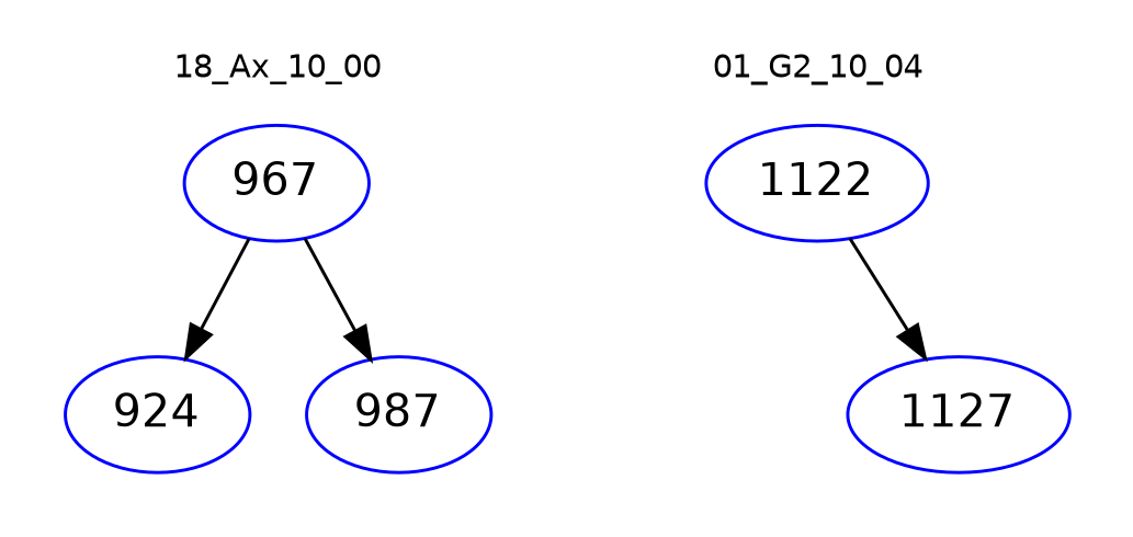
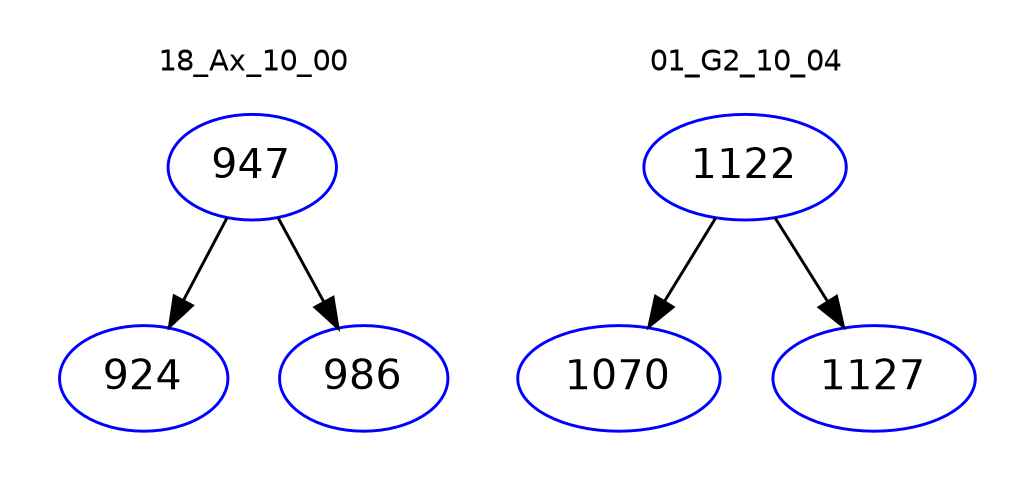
  digraph {
    fontname="DejaVu Sans"
    node [color=blue fontname="DejaVu Sans"]
    edge [color=black fontname="DejaVu Sans"]
-   n1 [label=967]
+   n1 [label=947]
    n2 [label=924]
-   n3 [label=987]
+   n3 [label=986]
    n4 [label=1122]
+   n5 [label=1070]
    n6 [label=1127]
    subgraph cluster_1 {
      color=white
      fontsize=10
      label="18_Ax_10_00"
      n1
      n2
      n3
    }
    subgraph cluster_2 {
      color=white
      fontsize=10
      label="01_G2_10_04"
      n4
+     n5
      n6
    }
    n1 -> n2
    n1 -> n3
+   n4 -> n5
    n4 -> n6
  }
